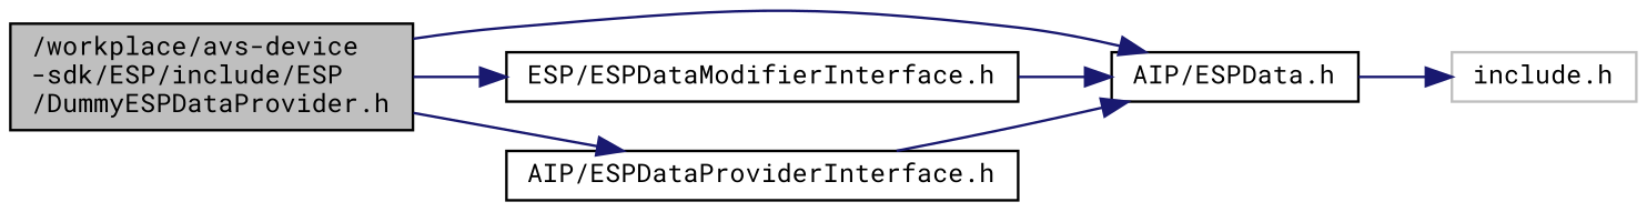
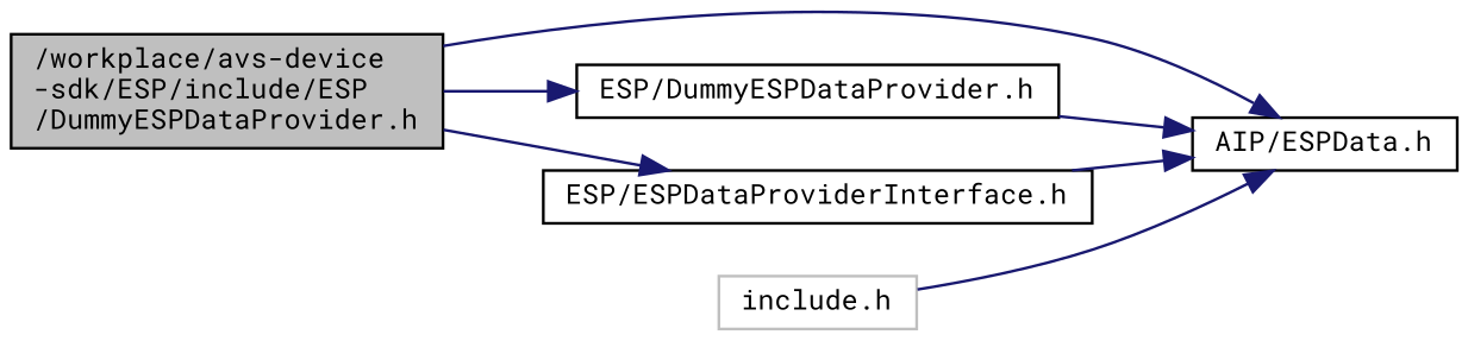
  digraph {
    fontname="Roboto Mono"
    rankdir=LR
    node [color=black fillcolor=white fontname="Roboto Mono" fontsize=10 shape=record style=filled]
    edge [color=midnightblue fontname="Roboto Mono" fontsize=10 labelfontname=Helvetica labelfontsize=10 style=solid]
    n1 [fillcolor=grey75 fontcolor=black height=0.2 label="/workplace/avs-device\l-sdk/ESP/include/ESP\l/DummyESPDataProvider.h" width=0.4]
    n2 [height=0.2 label="AIP/ESPData.h" width=0.4]
-   n3 [height=0.2 label="ESP/ESPDataModifierInterface.h" width=0.4]
-   n4 [height=0.2 label="AIP/ESPDataProviderInterface.h" width=0.4]
+   n3 [height=0.2 label="ESP/DummyESPDataProvider.h" width=0.4]
+   n4 [height=0.2 label="ESP/ESPDataProviderInterface.h" width=0.4]
    n5 [color=grey75 height=0.2 label="include.h" width=0.4]
    n1 -> n2
    n1 -> n3
    n1 -> n4
-   n2 -> n5
+   n5 -> n2
    n3 -> n2
    n4 -> n2
  }
